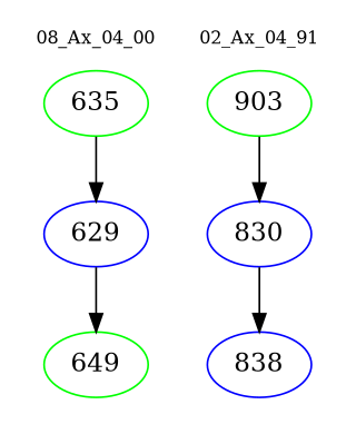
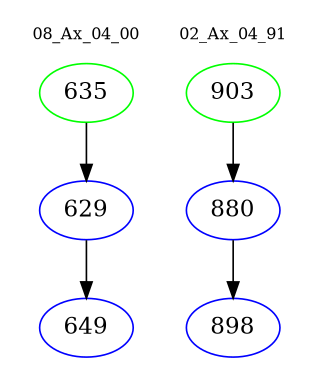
  digraph {
    node [color=blue]
    edge [color=black]
    n1 [color=green label=635]
    n2 [label=629]
-   n3 [color=green label=649]
+   n3 [label=649]
    n4 [color=green label=903]
-   n5 [label=830]
-   n6 [label=838]
+   n5 [label=880]
+   n6 [label=898]
    subgraph cluster_1 {
      color=white
      fontsize=10
      label="08_Ax_04_00"
      n1
      n2
      n3
    }
    subgraph cluster_2 {
      color=white
      fontsize=10
      label="02_Ax_04_91"
      n4
      n5
      n6
    }
    n1 -> n2
    n2 -> n3
    n4 -> n5
    n5 -> n6
  }
